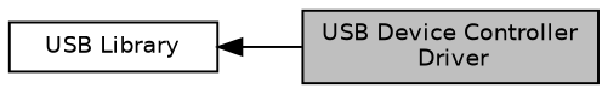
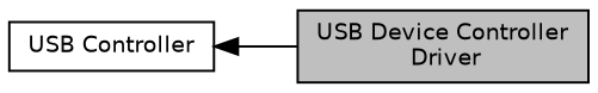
  digraph {
    rankdir=LR
    node [color=black fontname=Helvetica fontsize=10 shape=record style=filled]
    n1 [fillcolor=grey75 fontcolor=black height=0.2 label="USB Device Controller\l Driver" width=0.4]
-   n2 [fillcolor=white height=0.2 label="USB Library" width=0.4]
+   n2 [fillcolor=white height=0.2 label="USB Controller" width=0.4]
    n2 -> n1 [dir=back fontname=Helvetica fontsize=10 labelfontname=Helvetica labelfontsize=10 shape=plaintext style=solid]
  }
